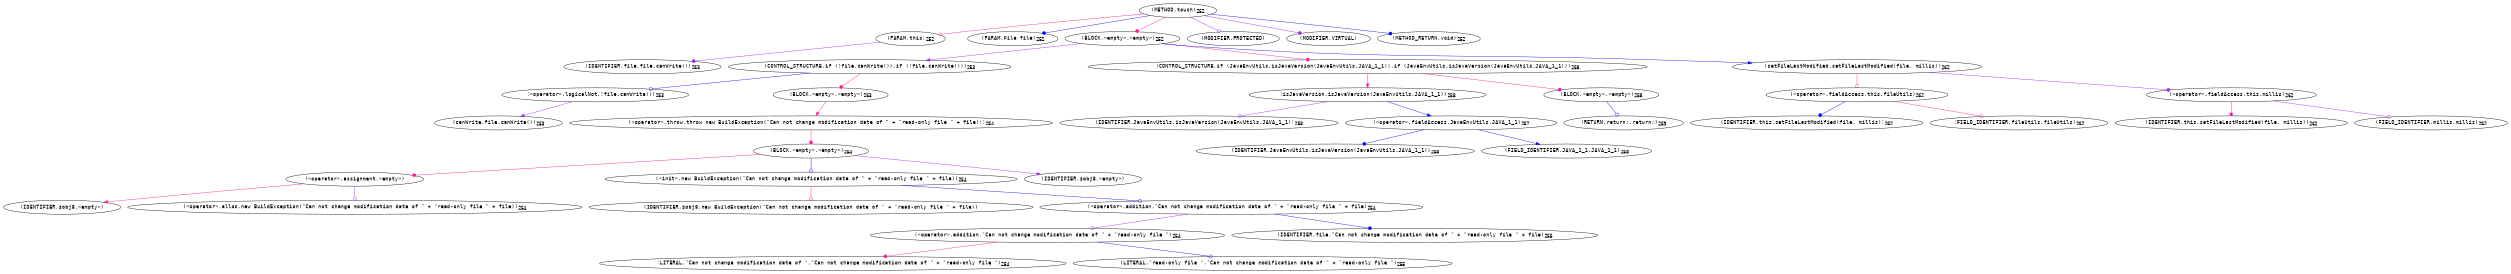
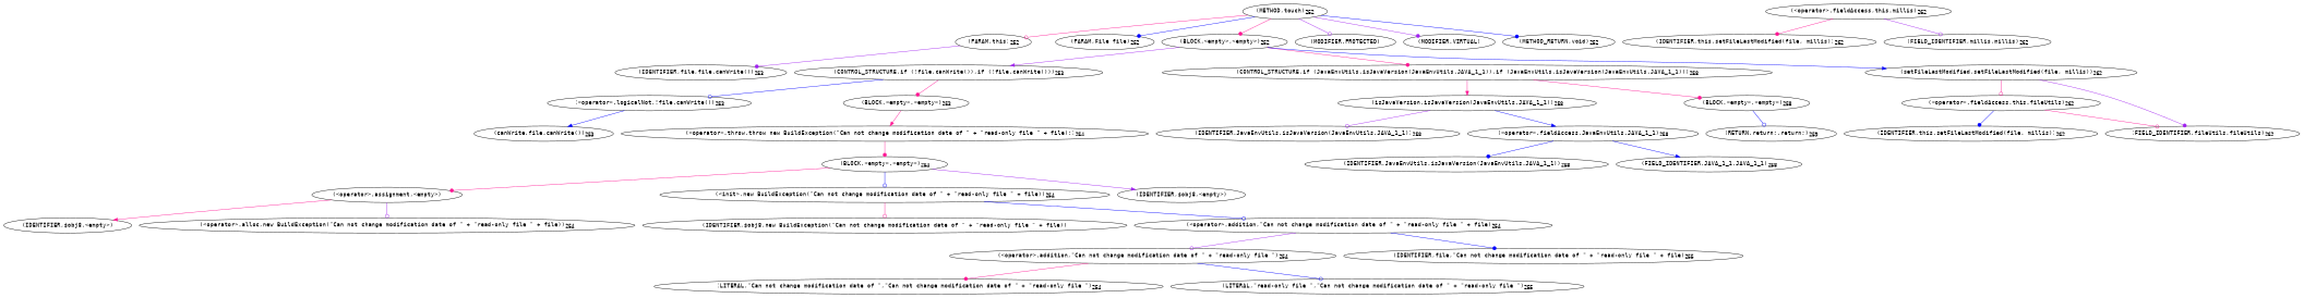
  digraph {
    fontname="DejaVu Sans Mono"
    node [fontname="DejaVu Sans Mono"]
    edge [arrowhead=dot color=deeppink fontname="DejaVu Sans Mono"]
    n1 [label=<(METHOD,touch)<SUB>252</SUB>>]
    n2 [label=<(PARAM,this)<SUB>252</SUB>>]
    n3 [label=<(PARAM,File file)<SUB>252</SUB>>]
    n4 [label=<(BLOCK,&lt;empty&gt;,&lt;empty&gt;)<SUB>252</SUB>>]
    n5 [label=<(MODIFIER,PROTECTED)>]
    n6 [label=<(MODIFIER,VIRTUAL)>]
    n7 [label=<(METHOD_RETURN,void)<SUB>252</SUB>>]
    n8 [label=<(IDENTIFIER,file,file.canWrite())<SUB>253</SUB>>]
    n9 [label=<(CONTROL_STRUCTURE,if (!file.canWrite()),if (!file.canWrite()))<SUB>253</SUB>>]
    n10 [label=<(CONTROL_STRUCTURE,if (JavaEnvUtils.isJavaVersion(JavaEnvUtils.JAVA_1_1)),if (JavaEnvUtils.isJavaVersion(JavaEnvUtils.JAVA_1_1)))<SUB>258</SUB>>]
    n11 [label=<(setFileLastModified,setFileLastModified(file, millis))<SUB>262</SUB>>]
    n12 [label=<(&lt;operator&gt;.logicalNot,!file.canWrite())<SUB>253</SUB>>]
    n13 [label=<(BLOCK,&lt;empty&gt;,&lt;empty&gt;)<SUB>253</SUB>>]
    n14 [label=<(isJavaVersion,isJavaVersion(JavaEnvUtils.JAVA_1_1))<SUB>258</SUB>>]
    n15 [label=<(BLOCK,&lt;empty&gt;,&lt;empty&gt;)<SUB>258</SUB>>]
    n16 [label=<(&lt;operator&gt;.fieldAccess,this.fileUtils)<SUB>262</SUB>>]
    n17 [label=<(&lt;operator&gt;.fieldAccess,this.millis)<SUB>262</SUB>>]
    n18 [label=<(canWrite,file.canWrite())<SUB>253</SUB>>]
    n19 [label=<(&lt;operator&gt;.throw,throw new BuildException(&quot;Can not change modification date of &quot; + &quot;read-only file &quot; + file);)<SUB>254</SUB>>]
    n20 [label=<(BLOCK,&lt;empty&gt;,&lt;empty&gt;)<SUB>254</SUB>>]
    n21 [label=<(&lt;operator&gt;.assignment,&lt;empty&gt;)>]
    n22 [label=<(&lt;init&gt;,new BuildException(&quot;Can not change modification date of &quot; + &quot;read-only file &quot; + file))<SUB>254</SUB>>]
    n23 [label=<(IDENTIFIER,$obj8,&lt;empty&gt;)>]
    n24 [label=<(IDENTIFIER,$obj8,&lt;empty&gt;)>]
    n25 [label=<(&lt;operator&gt;.alloc,new BuildException(&quot;Can not change modification date of &quot; + &quot;read-only file &quot; + file))<SUB>254</SUB>>]
    n26 [label=<(IDENTIFIER,$obj8,new BuildException(&quot;Can not change modification date of &quot; + &quot;read-only file &quot; + file))>]
    n27 [label=<(&lt;operator&gt;.addition,&quot;Can not change modification date of &quot; + &quot;read-only file &quot; + file)<SUB>254</SUB>>]
    n28 [label=<(&lt;operator&gt;.addition,&quot;Can not change modification date of &quot; + &quot;read-only file &quot;)<SUB>254</SUB>>]
    n29 [label=<(IDENTIFIER,file,&quot;Can not change modification date of &quot; + &quot;read-only file &quot; + file)<SUB>255</SUB>>]
    n30 [label=<(LITERAL,&quot;Can not change modification date of &quot;,&quot;Can not change modification date of &quot; + &quot;read-only file &quot;)<SUB>254</SUB>>]
    n31 [label=<(LITERAL,&quot;read-only file &quot;,&quot;Can not change modification date of &quot; + &quot;read-only file &quot;)<SUB>255</SUB>>]
    n32 [label=<(IDENTIFIER,JavaEnvUtils,isJavaVersion(JavaEnvUtils.JAVA_1_1))<SUB>258</SUB>>]
-   n33 [label=<(&lt;operator&gt;.fieldAccess,JavaEnvUtils.JAVA_1_1)<SUB>257</SUB>>]
+   n33 [label=<(&lt;operator&gt;.fieldAccess,JavaEnvUtils.JAVA_1_1)<SUB>258</SUB>>]
    n34 [label=<(RETURN,return;,return;)<SUB>259</SUB>>]
    n35 [label=<(IDENTIFIER,JavaEnvUtils,isJavaVersion(JavaEnvUtils.JAVA_1_1))<SUB>258</SUB>>]
    n36 [label=<(FIELD_IDENTIFIER,JAVA_1_1,JAVA_1_1)<SUB>258</SUB>>]
    n37 [label=<(IDENTIFIER,this,setFileLastModified(file, millis))<SUB>262</SUB>>]
    n38 [label=<(FIELD_IDENTIFIER,fileUtils,fileUtils)<SUB>262</SUB>>]
    n39 [label=<(IDENTIFIER,this,setFileLastModified(file, millis))<SUB>262</SUB>>]
    n40 [label=<(FIELD_IDENTIFIER,millis,millis)<SUB>262</SUB>>]
    n1 -> n2 [arrowhead=odot]
    n1 -> n3 [color=blue]
    n1 -> n4
    n1 -> n5 [arrowhead=odot color=purple]
    n1 -> n6 [color=purple]
    n1 -> n7 [color=blue]
    n2 -> n8 [color=purple]
    n4 -> n9 [arrowhead=normal color=purple]
    n4 -> n10
    n4 -> n11 [arrowhead=normal color=blue]
    n9 -> n12 [arrowhead=odot color=blue]
    n9 -> n13
    n10 -> n14 [arrowhead=normal]
    n10 -> n15
    n11 -> n16 [arrowhead=odot]
-   n11 -> n17 [color=purple]
-   n12 -> n18 [arrowhead=normal color=purple]
+   n11 -> n38 [color=purple]
+   n12 -> n18 [arrowhead=normal color=blue]
    n13 -> n19 [arrowhead=normal]
    n14 -> n32 [arrowhead=odot color=purple]
    n14 -> n33 [arrowhead=normal color=blue]
    n15 -> n34 [arrowhead=odot color=blue]
    n16 -> n37 [color=blue]
    n16 -> n38 [arrowhead=odot]
    n17 -> n39
    n17 -> n40 [arrowhead=odot color=purple]
    n19 -> n20
    n20 -> n21
    n20 -> n22 [arrowhead=odot color=blue]
    n20 -> n23 [arrowhead=normal color=purple]
    n21 -> n24 [arrowhead=normal]
    n21 -> n25 [arrowhead=odot color=purple]
    n22 -> n26 [arrowhead=odot]
    n22 -> n27 [arrowhead=odot color=blue]
    n27 -> n28 [arrowhead=odot color=purple]
    n27 -> n29 [color=blue]
    n28 -> n30
    n28 -> n31 [arrowhead=odot color=blue]
    n33 -> n35 [color=blue]
    n33 -> n36 [arrowhead=normal color=blue]
  }
